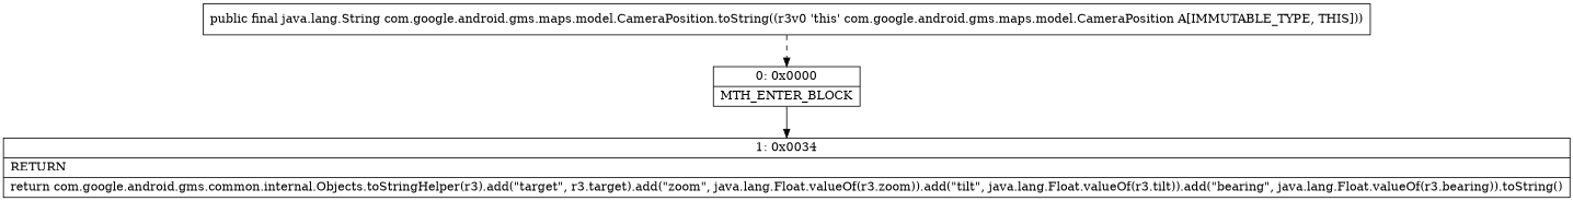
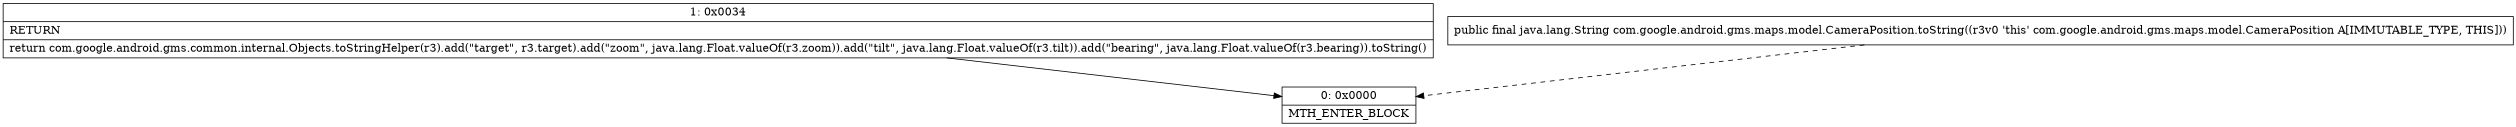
  digraph {
    node [shape=record]
    n1 [label="{0\:\ 0x0000|MTH_ENTER_BLOCK\l}"]
    n2 [label="{1\:\ 0x0034|RETURN\l|return com.google.android.gms.common.internal.Objects.toStringHelper(r3).add(\"target\", r3.target).add(\"zoom\", java.lang.Float.valueOf(r3.zoom)).add(\"tilt\", java.lang.Float.valueOf(r3.tilt)).add(\"bearing\", java.lang.Float.valueOf(r3.bearing)).toString()\l}"]
    n3 [label="{public final java.lang.String com.google.android.gms.maps.model.CameraPosition.toString((r3v0 'this' com.google.android.gms.maps.model.CameraPosition A[IMMUTABLE_TYPE, THIS])) }"]
-   n1 -> n2 [style=solid]
+   n2 -> n1 [style=solid]
    n3 -> n1 [style=dashed]
  }
